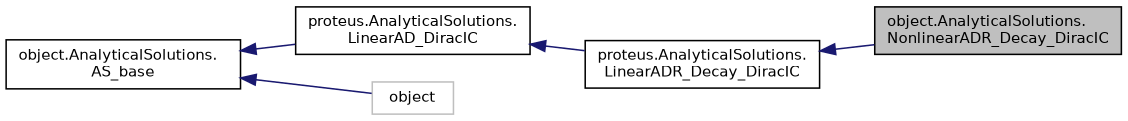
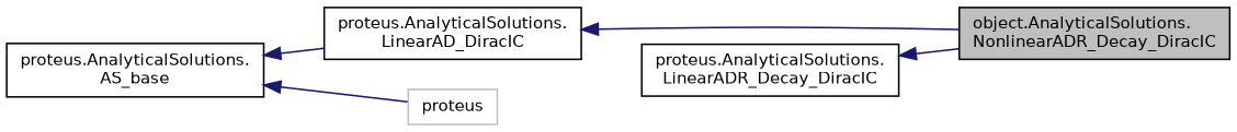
  digraph {
    rankdir=LR
    node [color=black fillcolor=white fontname=Helvetica fontsize=10 shape=record style=filled]
    edge [color=midnightblue dir=back fontname=Helvetica fontsize=10 labelfontname=Helvetica labelfontsize=10 style=solid]
    n1 [fillcolor=grey75 fontcolor=black height=0.2 label="object.AnalyticalSolutions.\lNonlinearADR_Decay_DiracIC" width=0.4]
    n2 [height=0.2 label="proteus.AnalyticalSolutions.\lLinearADR_Decay_DiracIC" width=0.4]
    n3 [height=0.2 label="proteus.AnalyticalSolutions.\lLinearAD_DiracIC" width=0.4]
-   n4 [height=0.2 label="object.AnalyticalSolutions.\lAS_base" width=0.4]
-   n5 [color=grey75 height=0.2 label=object width=0.4]
+   n4 [height=0.2 label="proteus.AnalyticalSolutions.\lAS_base" width=0.4]
+   n5 [color=grey75 height=0.2 label=proteus width=0.4]
    n2 -> n1
-   n3 -> n2
+   n3 -> n1
    n4 -> n3
    n4 -> n5
  }
